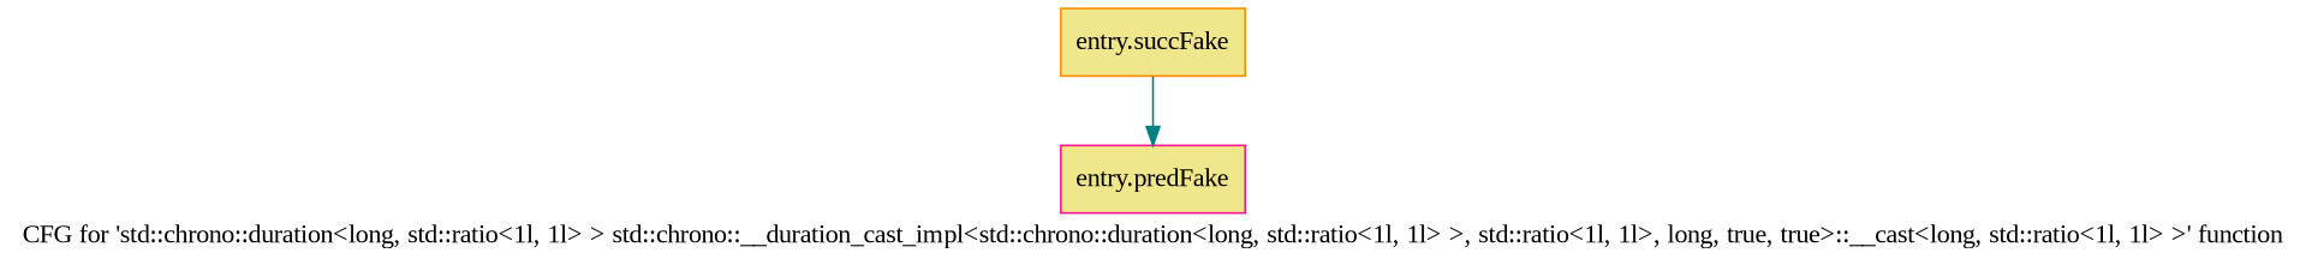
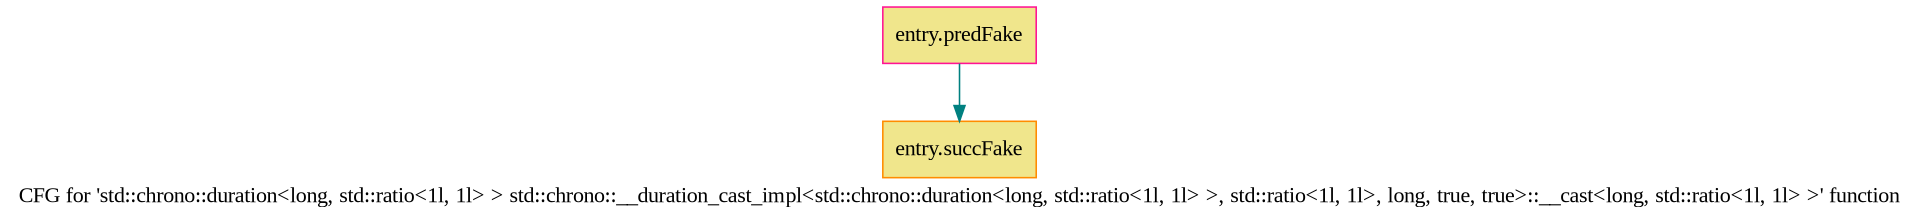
  digraph {
    label="CFG for 'std::chrono::duration\<long, std::ratio\<1l, 1l\> \> std::chrono::__duration_cast_impl\<std::chrono::duration\<long, std::ratio\<1l, 1l\> \>, std::ratio\<1l, 1l\>, long, true, true\>::__cast\<long, std::ratio\<1l, 1l\> \>' function"
    fontname="Liberation Serif"
    node [shape=record style=filled fillcolor=khaki fontname="Liberation Serif"]
    n1 [label="{entry.predFake}" color=deeppink]
    n2 [filename="/tools/Xilinx/Vitis_HLS/2023.1/tps/lnx64/gcc-8.3.0/lib/gcc/x86_64-pc-linux-gnu/8.3.0/../../../../include/c++/8.3.0/chrono" label="{entry.succFake}" linenumber=142 color=darkorange]
-   n2 -> n1 [execusionnum=1 filename="/tools/Xilinx/Vitis_HLS/2023.1/tps/lnx64/gcc-8.3.0/lib/gcc/x86_64-pc-linux-gnu/8.3.0/../../../../include/c++/8.3.0/chrono" color=teal fontname="Liberation Serif"]
+   n1 -> n2 [execusionnum=1 filename="/tools/Xilinx/Vitis_HLS/2023.1/tps/lnx64/gcc-8.3.0/lib/gcc/x86_64-pc-linux-gnu/8.3.0/../../../../include/c++/8.3.0/chrono" color=teal fontname="Liberation Serif"]
  }
